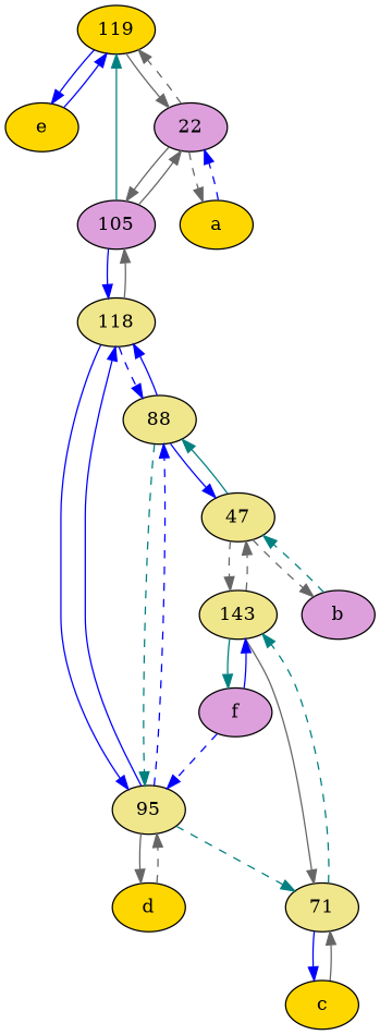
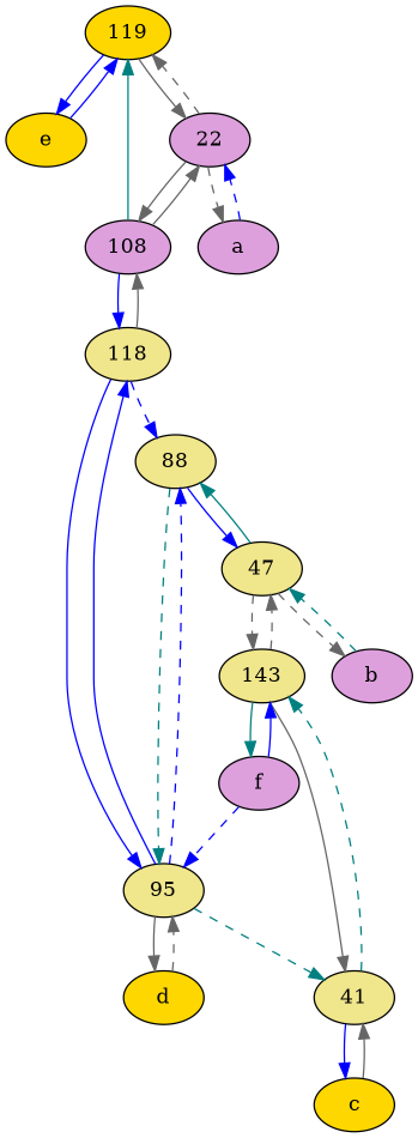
  digraph {
    node [fillcolor=khaki style=filled]
    edge [color=blue style=solid]
    119 [fillcolor=gold]
    e [fillcolor=gold]
    22 [fillcolor=plum]
-   105 [fillcolor=plum]
+   105 [fillcolor=plum label=108]
    118
-   a [fillcolor=gold]
+   a [fillcolor=plum]
    95
    88
    143
    f [fillcolor=plum]
-   71
+   71 [label=41]
    47
    c [fillcolor=gold]
    d [fillcolor=gold]
    b [fillcolor=plum]
    119 -> e
    119 -> 22 [color=gray40]
    e -> 119
    22 -> 119 [color=gray40 style=dashed]
    22 -> 105 [color=gray40]
    22 -> a [color=gray40 style=dashed]
    105 -> 119 [color=teal]
    105 -> 22 [color=gray40]
    105 -> 118
    118 -> 105 [color=gray40]
    118 -> 95
    118 -> 88 [style=dashed]
    a -> 22 [style=dashed]
    95 -> 118
    95 -> 88 [style=dashed]
    95 -> 71 [color=teal style=dashed]
    95 -> d [color=gray40]
-   88 -> 118
    88 -> 95 [color=teal style=dashed]
    88 -> 47
    143 -> f [color=teal]
    143 -> 71 [color=gray40]
    143 -> 47 [color=gray40 style=dashed]
    f -> 95 [style=dashed]
    f -> 143
    71 -> 143 [color=teal style=dashed]
    71 -> c
    47 -> 88 [color=teal]
    47 -> 143 [color=gray40 style=dashed]
    47 -> b [color=gray40 style=dashed]
    c -> 71 [color=gray40]
    d -> 95 [color=gray40 style=dashed]
    b -> 47 [color=teal style=dashed]
  }
